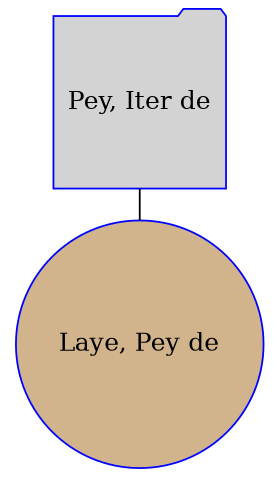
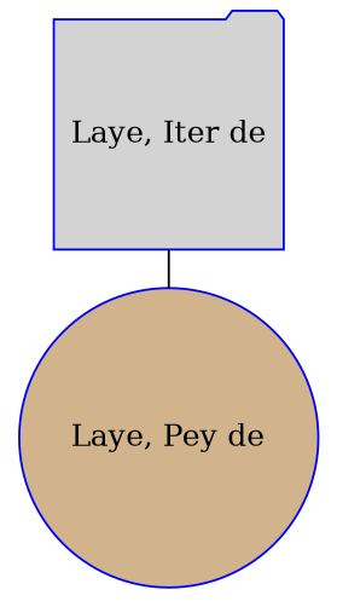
  digraph {
    rankdir=LR
    node [color=blue regular=1 style=filled]
-   n1 [label="Pey, Iter de" shape=folder fillcolor=lightgrey]
+   n1 [label="Laye, Iter de" shape=folder fillcolor=lightgrey]
    n2 [label="Laye, Pey de" shape=circle fillcolor=tan]
    subgraph sub_1 {
      rank=same
      n1
      n2
    }
    n1 -> n2 [dir=none style=solid]
  }
